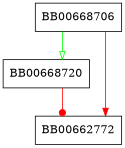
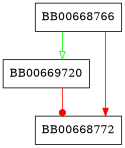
  digraph {
    splines=ortho
    node [shape=box]
    edge [color=red]
-   BB00668766 [label=BB00668706]
-   BB00668720
-   BB00668772 [label=BB00662772]
+   BB00668766
+   BB00668720 [label=BB00669720]
+   BB00668772
    BB00668766 -> BB00668720 [arrowhead=onormal color=green]
    BB00668766 -> BB00668772 [arrowhead=normal]
    BB00668720 -> BB00668772 [arrowhead=dot]
  }
